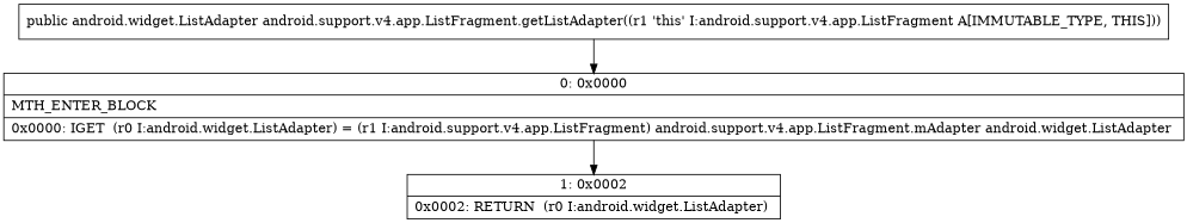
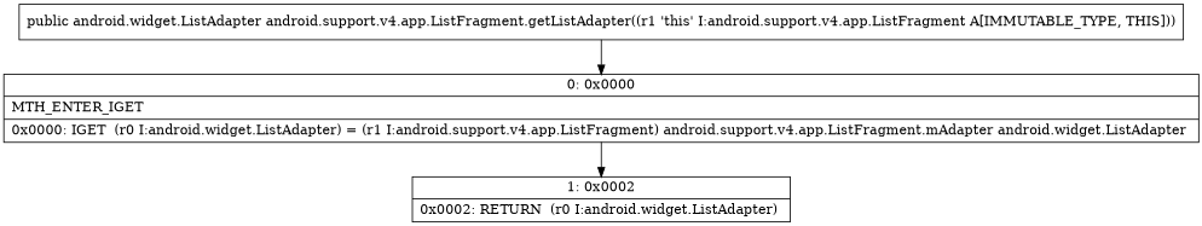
  digraph {
    node [shape=record]
-   n1 [label="{0\:\ 0x0000|MTH_ENTER_BLOCK\l|0x0000: IGET  (r0 I:android.widget.ListAdapter) = (r1 I:android.support.v4.app.ListFragment) android.support.v4.app.ListFragment.mAdapter android.widget.ListAdapter \l}"]
+   n1 [label="{0\:\ 0x0000|MTH_ENTER_IGET\l|0x0000: IGET  (r0 I:android.widget.ListAdapter) = (r1 I:android.support.v4.app.ListFragment) android.support.v4.app.ListFragment.mAdapter android.widget.ListAdapter \l}"]
    n2 [label="{1\:\ 0x0002|0x0002: RETURN  (r0 I:android.widget.ListAdapter) \l}"]
    n3 [label="{public android.widget.ListAdapter android.support.v4.app.ListFragment.getListAdapter((r1 'this' I:android.support.v4.app.ListFragment A[IMMUTABLE_TYPE, THIS])) }"]
    n1 -> n2
    n3 -> n1
  }
